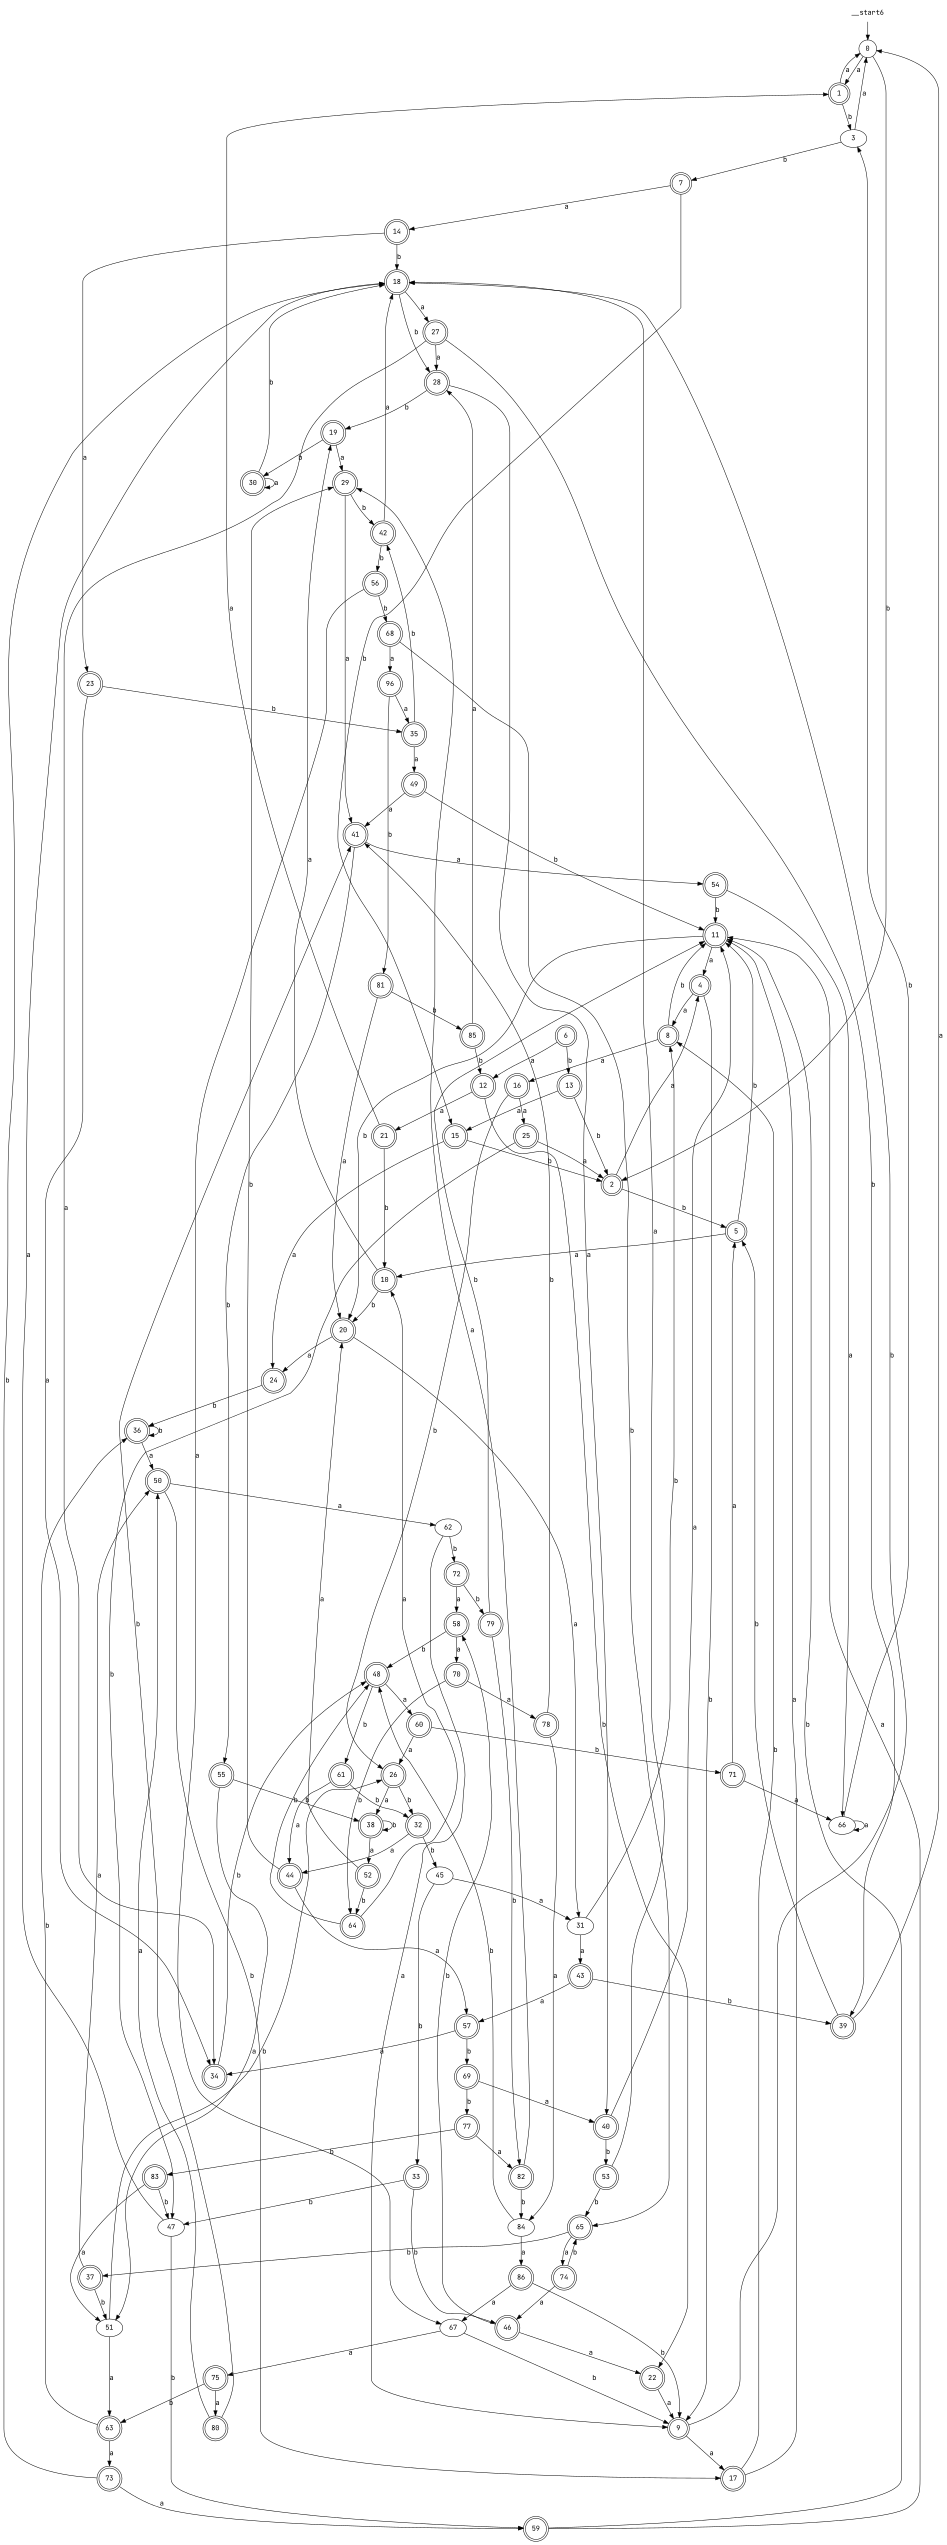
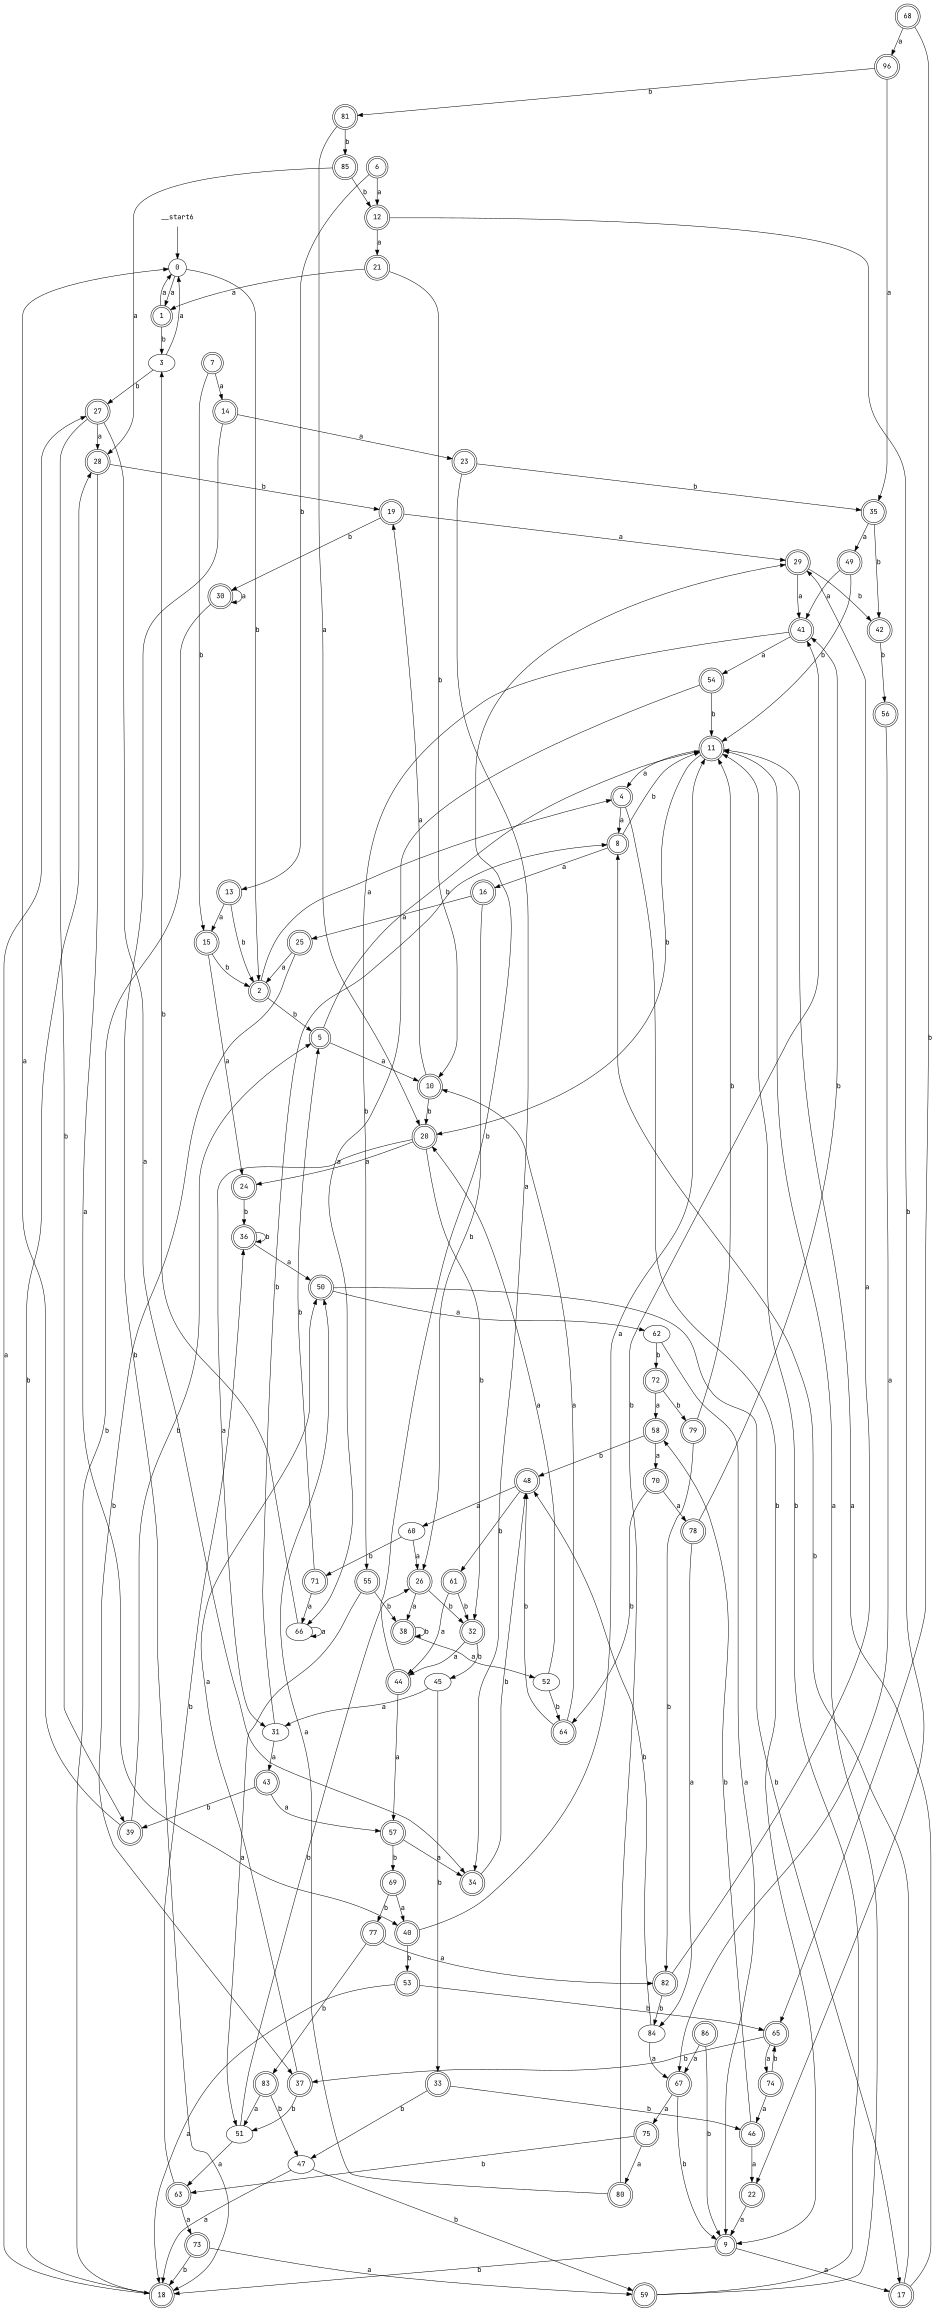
  digraph {
    fontname="JetBrains Mono"
    node [fontname="JetBrains Mono" shape=doublecircle]
    edge [fontname="JetBrains Mono"]
    n1 [label=__start6 shape=none]
    0 [shape=circle]
    1
    2
    3 [shape=""]
    4
    5
    7
    8
    9
    10
    11
    6
    12
    13
    14
    15
    16
    17
    18
    19
    20
    21
    22
    23
    24
    25
    26
    27
    28
    29
    30
    31 [shape=""]
    32
    34
    35
    36
    37
    38
    39
    40
    41
    42
    43
    44
    45 [shape=""]
    33
    46
    47 [shape=""]
    48
    49
    50
    51 [shape=""]
-   52
+   52 [shape=ellipse]
    53
    54
    55
    56
    57
    58
    59
-   60
+   60 [shape=ellipse]
    61
    62 [shape=ellipse]
    63
    64
    65
    66 [shape=""]
-   67 [shape=""]
+   67
    68
    69
    70
    71
    72
    73
    74
    75
    n78 [label=96]
    77
    78
    79
    80
    81
    82
    83
    84 [shape=ellipse]
    85
    86
    n1 -> 0
    0 -> 1 [label=a]
    0 -> 2 [label=b]
    1 -> 0 [label=a]
    1 -> 3 [label=b]
    2 -> 4 [label=a]
    2 -> 5 [label=b]
    3 -> 0 [label=a]
-   3 -> 7 [label=b]
+   3 -> 27 [label=b]
    4 -> 8 [label=a]
    4 -> 9 [label=b]
    5 -> 10 [label=a]
    5 -> 11 [label=b]
    7 -> 14 [label=a]
    7 -> 15 [label=b]
    8 -> 11 [label=b]
    8 -> 16 [label=a]
    9 -> 17 [label=a]
    9 -> 18 [label=b]
    10 -> 19 [label=a]
    10 -> 20 [label=b]
    11 -> 4 [label=a]
    11 -> 20 [label=b]
    6 -> 12 [label=a]
    6 -> 13 [label=b]
    12 -> 21 [label=a]
    12 -> 22 [label=b]
    13 -> 2 [label=b]
    13 -> 15 [label=a]
    14 -> 18 [label=b]
    14 -> 23 [label=a]
    15 -> 2 [label=b]
    15 -> 24 [label=a]
    16 -> 25 [label=a]
    16 -> 26 [label=b]
    17 -> 8 [label=b]
    17 -> 11 [label=a]
    18 -> 27 [label=a]
    18 -> 28 [label=b]
    19 -> 29 [label=a]
    19 -> 30 [label=b]
    20 -> 24 [label=a]
    20 -> 31 [label=a]
+   20 -> 32 [label=b]
    21 -> 1 [label=a]
    21 -> 10 [label=b]
    22 -> 9 [label=a]
    23 -> 34 [label=a]
    23 -> 35 [label=b]
    24 -> 36 [label=b]
    25 -> 2 [label=a]
-   25 -> 47 [label=b]
+   25 -> 37 [label=b]
    26 -> 32 [label=b]
    26 -> 38 [label=a]
    27 -> 28 [label=a]
    27 -> 34 [label=a]
    27 -> 39 [label=b]
    28 -> 19 [label=b]
    28 -> 40 [label=a]
    29 -> 41 [label=a]
    29 -> 42 [label=b]
    30 -> 18 [label=b]
    30 -> 30 [label=a]
    31 -> 8 [label=b]
    31 -> 43 [label=a]
    32 -> 44 [label=a]
    32 -> 45 [label=b]
    34 -> 48 [label=b]
    35 -> 42 [label=b]
    35 -> 49 [label=a]
    36 -> 36 [label=b]
    36 -> 50 [label=a]
    37 -> 50 [label=a]
    37 -> 51 [label=b]
    38 -> 38 [label=b]
    38 -> 52 [label=a]
    39 -> 0 [label=a]
    39 -> 5 [label=b]
    40 -> 11 [label=a]
    40 -> 53 [label=b]
    41 -> 54 [label=a]
    41 -> 55 [label=b]
-   42 -> 18 [label=a]
    42 -> 56 [label=b]
    43 -> 39 [label=b]
    43 -> 57 [label=a]
    44 -> 29 [label=b]
    44 -> 57 [label=a]
    45 -> 31 [label=a]
    45 -> 33 [label=b]
    33 -> 46 [label=b]
    33 -> 47 [label=b]
    46 -> 22 [label=a]
    46 -> 58 [label=b]
    47 -> 18 [label=a]
    47 -> 59 [label=b]
    48 -> 60 [label=a]
    48 -> 61 [label=b]
    49 -> 11 [label=b]
    49 -> 41 [label=a]
    50 -> 17 [label=b]
    50 -> 62 [label=a]
    51 -> 26 [label=b]
    51 -> 63 [label=a]
    52 -> 20 [label=a]
    52 -> 64 [label=b]
    53 -> 18 [label=a]
    53 -> 65 [label=b]
    54 -> 11 [label=b]
    54 -> 66 [label=a]
    55 -> 38 [label=b]
    55 -> 51 [label=a]
    56 -> 67 [label=a]
-   56 -> 68 [label=b]
    57 -> 34 [label=a]
    57 -> 69 [label=b]
    58 -> 48 [label=b]
    58 -> 70 [label=a]
    59 -> 11 [label=a]
    59 -> 11 [label=b]
    60 -> 26 [label=a]
    60 -> 71 [label=b]
    61 -> 32 [label=b]
    61 -> 44 [label=a]
    62 -> 9 [label=a]
    62 -> 72 [label=b]
    63 -> 36 [label=b]
    63 -> 73 [label=a]
    64 -> 10 [label=a]
    64 -> 48 [label=b]
    65 -> 37 [label=b]
    65 -> 74 [label=a]
    66 -> 3 [label=b]
    66 -> 66 [label=a]
    67 -> 9 [label=b]
    67 -> 75 [label=a]
    68 -> 65 [label=b]
    68 -> n78 [label=a]
    69 -> 40 [label=a]
    69 -> 77 [label=b]
    70 -> 64 [label=b]
    70 -> 78 [label=a]
-   71 -> 5 [label=a]
+   71 -> 5 [label=b]
    71 -> 66 [label=a]
    72 -> 58 [label=a]
    72 -> 79 [label=b]
    73 -> 18 [label=b]
    73 -> 59 [label=a]
    74 -> 46 [label=a]
    74 -> 65 [label=b]
    75 -> 63 [label=b]
    75 -> 80 [label=a]
    n78 -> 35 [label=a]
    n78 -> 81 [label=b]
    77 -> 82 [label=a]
    77 -> 83 [label=b]
    78 -> 41 [label=b]
    78 -> 84 [label=a]
    79 -> 11 [label=b]
    79 -> 82 [label=b]
    80 -> 41 [label=b]
    80 -> 50 [label=a]
    81 -> 20 [label=a]
    81 -> 85 [label=b]
    82 -> 29 [label=a]
    82 -> 84 [label=b]
    83 -> 47 [label=b]
    83 -> 51 [label=a]
    84 -> 48 [label=b]
-   84 -> 86 [label=a]
+   84 -> 67 [label=a]
    85 -> 12 [label=b]
    85 -> 28 [label=a]
    86 -> 9 [label=b]
    86 -> 67 [label=a]
  }
